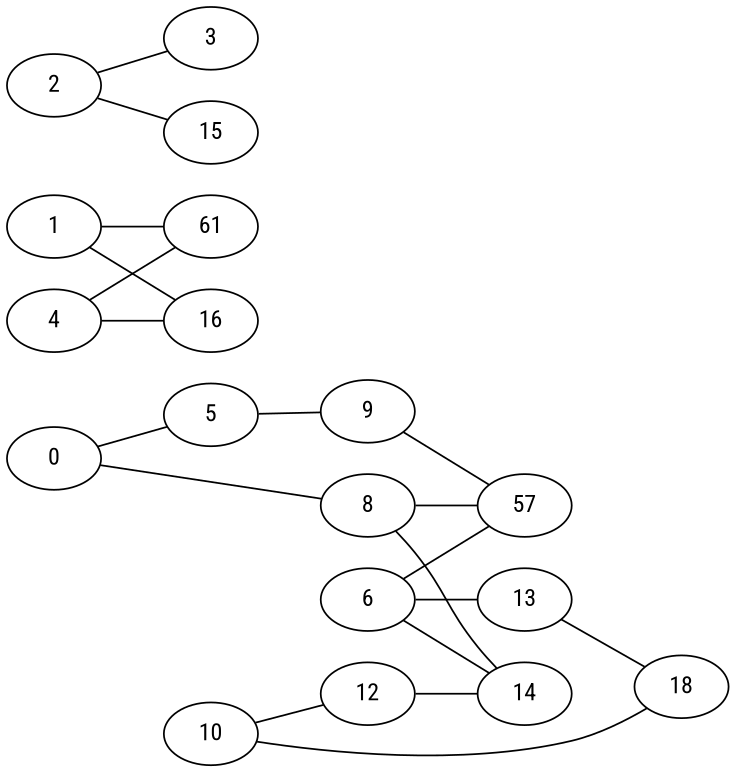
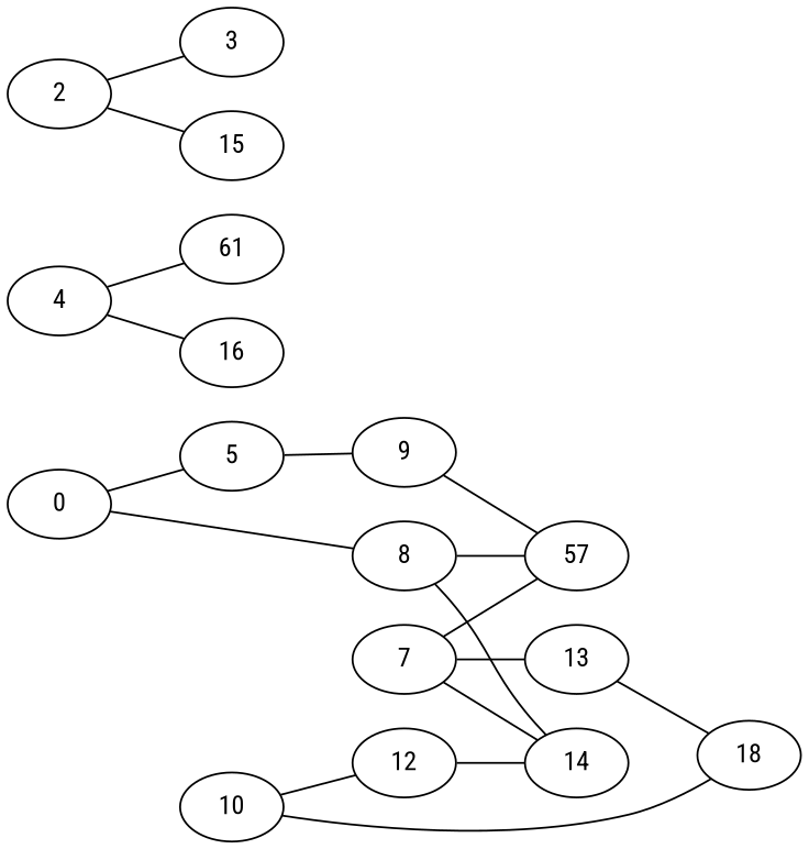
  graph {
    fontname="Roboto Condensed"
    rankdir=LR
    node [fontname="Roboto Condensed" type=corner x=214 y=17]
    edge [angle0=.02 fontname="Roboto Condensed" frequency=1 type0=line]
    0 [y=223]
    5 [x=220 y=166]
    8 [type=intersection x=226 y=237]
    9 [x=310 y=168]
    n5 [label=57 type=intersection x=308 y=241]
    14 [y=251]
-   1 [x=412]
    n8 [label=61 x=105]
    16 [x=403 y=501]
    2 [x=181 y=381]
    3 [x=333 y=384]
    15 [x=180 y=135]
    4 [x=109 y=497]
-   6 [type=intersection x=310 y=278]
+   6 [type=intersection x=310 y=278 label=7]
    13 [x=308 y=349]
    12 [type=intersection x=223 y=275]
    18 [y=343]
    10 [x=213 y=291]
    0 -- 5 [angle0=-1.47]
    0 -- 8 [angle0=.86]
    5 -- 9
    8 -- n5 [angle0=.05]
    8 -- 14 [angle0=-.86]
    9 -- n5 [angle0=-1.54]
-   1 -- n8 [angle0=.00]
-   1 -- 16 [angle0=-1.55]
    2 -- 3
    2 -- 15 [angle0=1.57]
    4 -- n8 [angle0=1.56]
    4 -- 16 [angle0=.01]
    6 -- n5 [angle0=1.52]
    6 -- 14 [angle0=.03]
    6 -- 13 [angle0=-1.54]
    13 -- 18 [angle0=.06]
    12 -- 14 [angle0=1.21]
    10 -- 12 [angle0=-1.01]
    10 -- 18 [angle0=1.55]
  }
